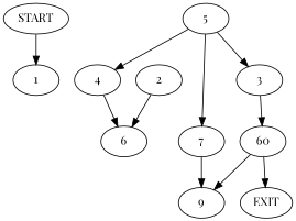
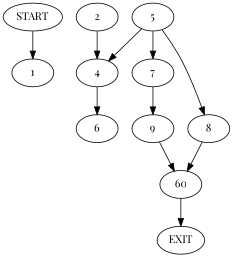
  digraph {
    fontname="Playfair Display"
    node [fontname="Playfair Display"]
    edge [fontname="Playfair Display"]
    n1 [label=START]
    1
    n3 [label=EXIT]
    2
    4
    6
    5
    7
-   8 [label=3]
+   8
    9
    n11 [label=60]
    n1 -> 1
-   2 -> 6
+   2 -> 4
    4 -> 6
    5 -> 4
    5 -> 7
    5 -> 8
    7 -> 9
    8 -> n11
-   n11 -> 9
+   9 -> n11
    n11 -> n3
  }
